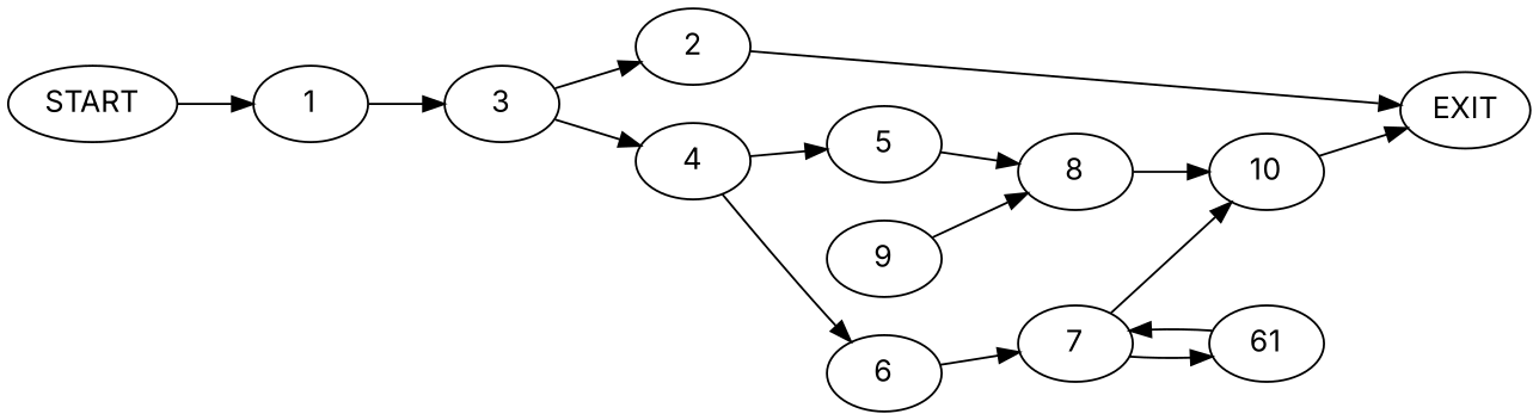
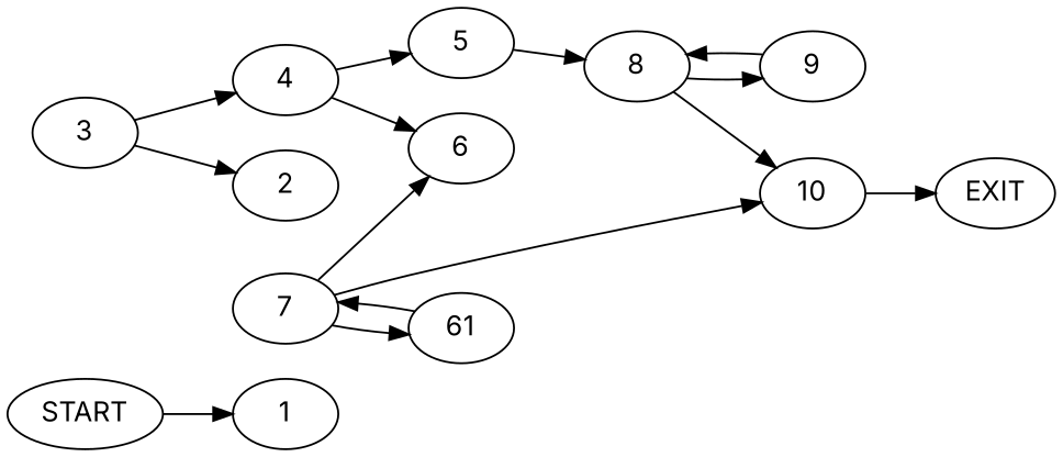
  digraph {
    fontname=Inter
    rankdir=LR
    node [fontname=Inter]
    edge [fontname=Inter]
    n1 [label=START]
    1
    3
    n4 [label=EXIT]
    2
    4
    5
    6
    8
    7
    10
    9
    n13 [label=61]
    n1 -> 1
-   1 -> 3
    3 -> 2
    3 -> 4
-   2 -> n4
    4 -> 5
    4 -> 6
    5 -> 8
-   6 -> 7
+   7 -> 6
    8 -> 10
+   8 -> 9
    7 -> 10
    7 -> n13
    10 -> n4
    9 -> 8
    n13 -> 7
  }
